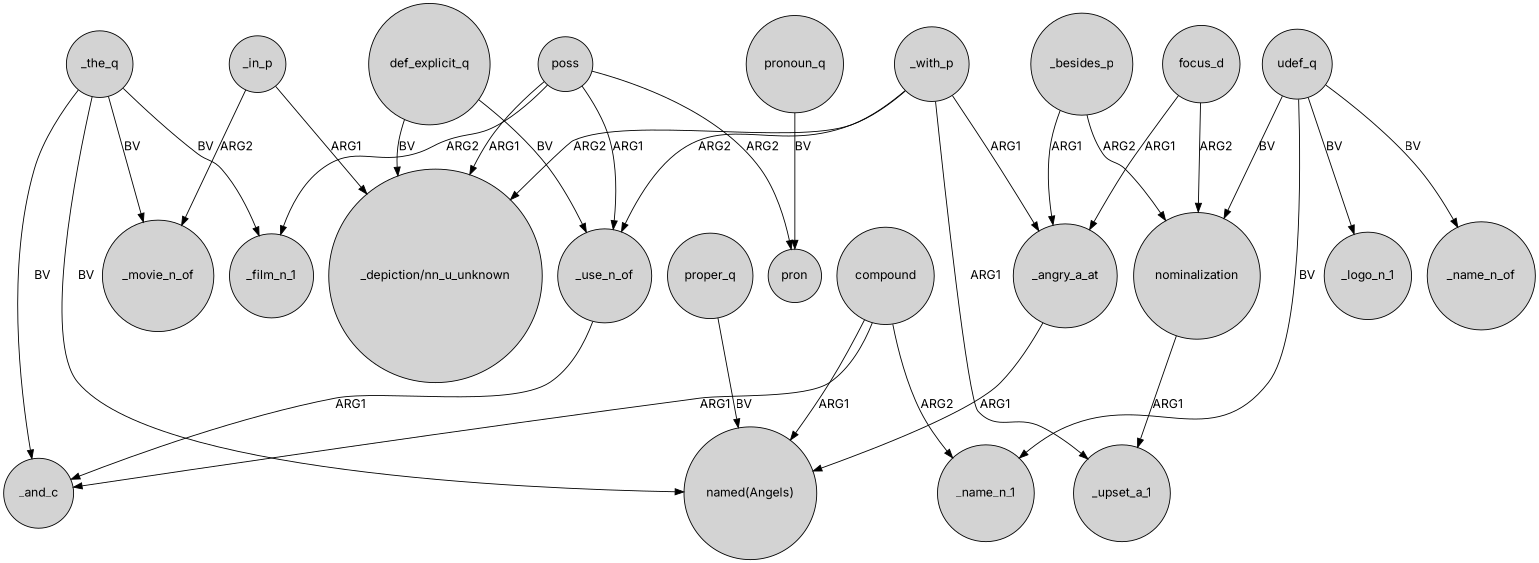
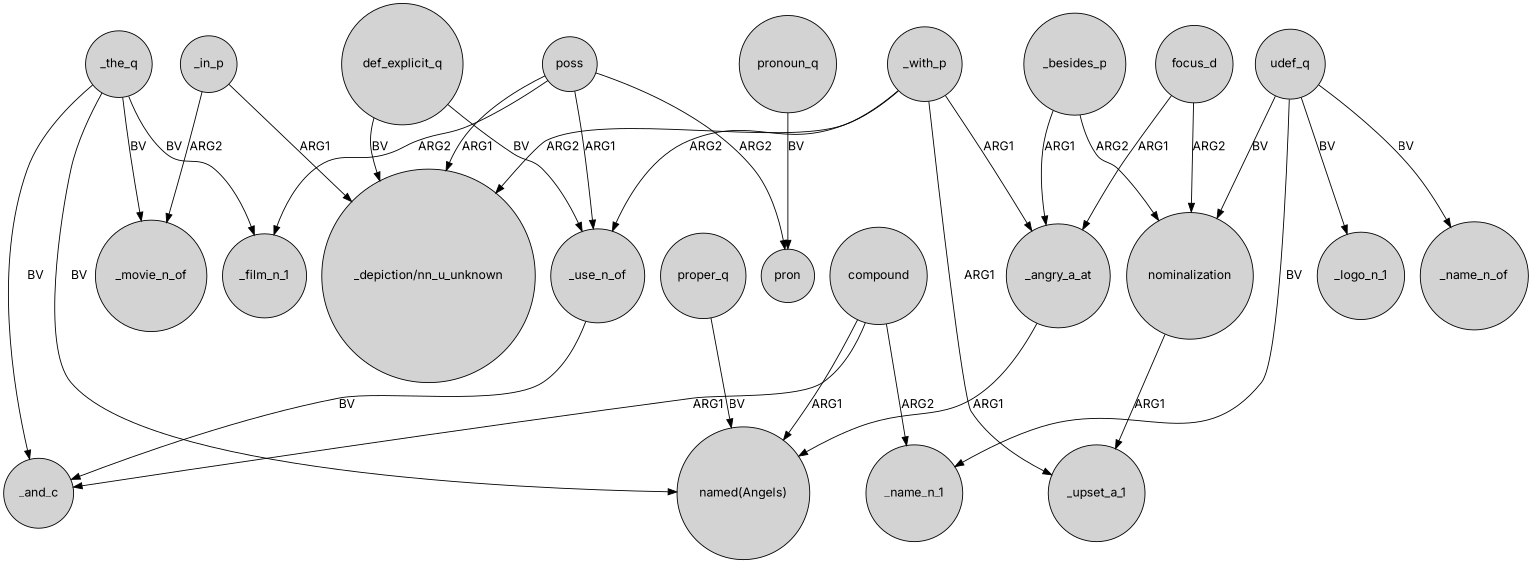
  digraph {
    fontname=Inter
    node [fontname=Inter shape=circle style=filled]
    edge [fontname=Inter]
    _in_p
    _movie_n_of
    "_depiction/nn_u_unknown"
    _the_q
    _and_c
    "named(Angels)"
    _film_n_1
    proper_q
    nominalization
    _upset_a_1
    poss
    _use_n_of
    pron
    _with_p
    _angry_a_at
    compound
    n17 [label=_name_n_1]
    udef_q
    _logo_n_1
    _name_n_of
    _besides_p
    pronoun_q
    def_explicit_q
    focus_d
    _in_p -> _movie_n_of [label=ARG2]
    _in_p -> "_depiction/nn_u_unknown" [label=ARG1]
    _the_q -> _movie_n_of [label=BV]
    _the_q -> _and_c [label=BV]
    _the_q -> "named(Angels)" [label=BV]
    _the_q -> _film_n_1 [label=BV]
    proper_q -> "named(Angels)" [label=BV]
    nominalization -> _upset_a_1 [label=ARG1]
    poss -> "_depiction/nn_u_unknown" [label=ARG1]
    poss -> _film_n_1 [label=ARG2]
    poss -> _use_n_of [label=ARG1]
    poss -> pron [label=ARG2]
-   _use_n_of -> _and_c [label=ARG1]
+   _use_n_of -> _and_c [label=BV]
    _with_p -> "_depiction/nn_u_unknown" [label=ARG2]
    _with_p -> _upset_a_1 [label=ARG1]
    _with_p -> _use_n_of [label=ARG2]
    _with_p -> _angry_a_at [label=ARG1]
    _angry_a_at -> "named(Angels)" [label=ARG1]
    compound -> _and_c [label=ARG1]
    compound -> "named(Angels)" [label=ARG1]
    compound -> n17 [label=ARG2]
    udef_q -> nominalization [label=BV]
    udef_q -> n17 [label=BV]
    udef_q -> _logo_n_1 [label=BV]
    udef_q -> _name_n_of [label=BV]
    _besides_p -> nominalization [label=ARG2]
    _besides_p -> _angry_a_at [label=ARG1]
    pronoun_q -> pron [label=BV]
    def_explicit_q -> "_depiction/nn_u_unknown" [label=BV]
    def_explicit_q -> _use_n_of [label=BV]
    focus_d -> nominalization [label=ARG2]
    focus_d -> _angry_a_at [label=ARG1]
  }
